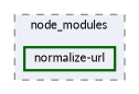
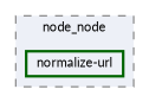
  digraph {
    compound=true
    fontname=Lato
    n1 [color=darkgreen fillcolor="#edf0f7" fontname=Lato fontsize=10 height=0.2 label="normalize-url" shape=box style="filled,bold" width=0.4]
    subgraph cluster_1 {
      bgcolor="#edf0f7"
      fontsize=10
-     label=node_modules
+     label=node_node
      pencolor=grey50
      style="filled,dashed"
      n1
    }
  }
